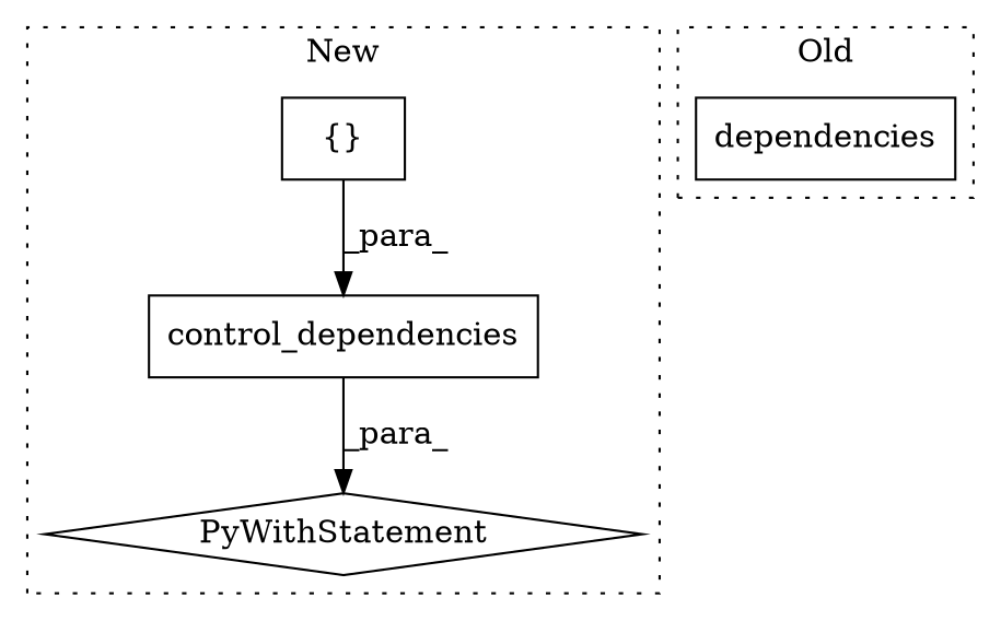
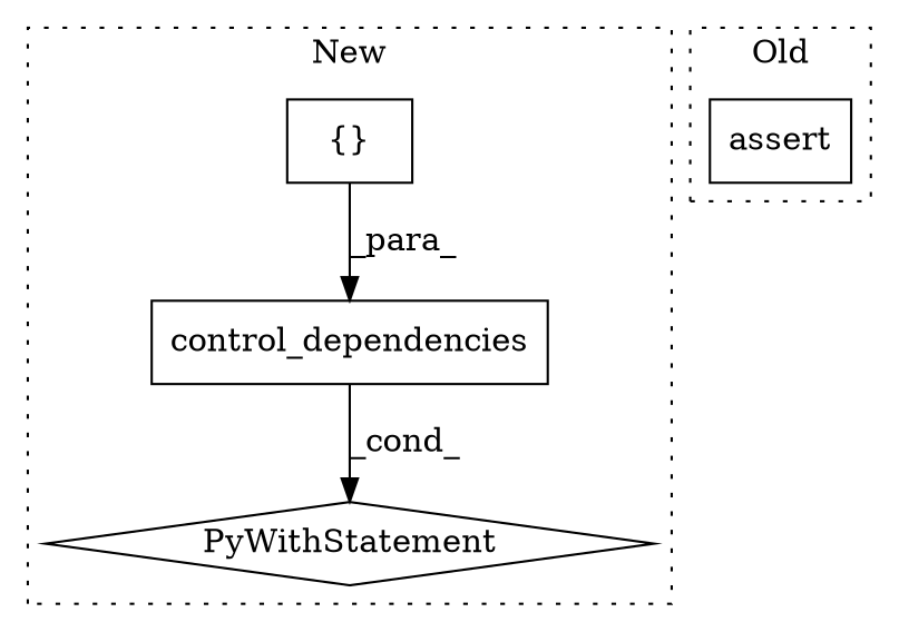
  digraph {
    node [shape=box]
    n1 [a=32 l="21,1" label=control_dependencies s="14690,14731"]
    n2 [a=104 l="10,2" label=PyWithStatement s="14669,14732" shape=diamond]
    n3 [a=4 l="1,1" label="{}" s="14720,14730"]
-   n4 [a=6 l=7 label=dependencies s=14534]
+   n4 [a=6 l=7 label=assert s=14534]
    subgraph cluster_1 {
      label=New
      style=dotted
      n1
      n2
      n3
    }
    subgraph cluster_2 {
      label=Old
      style=dotted
      n4
    }
-   n1 -> n2 [label=_para_]
+   n1 -> n2 [label=_cond_]
    n3 -> n1 [label=_para_]
  }
